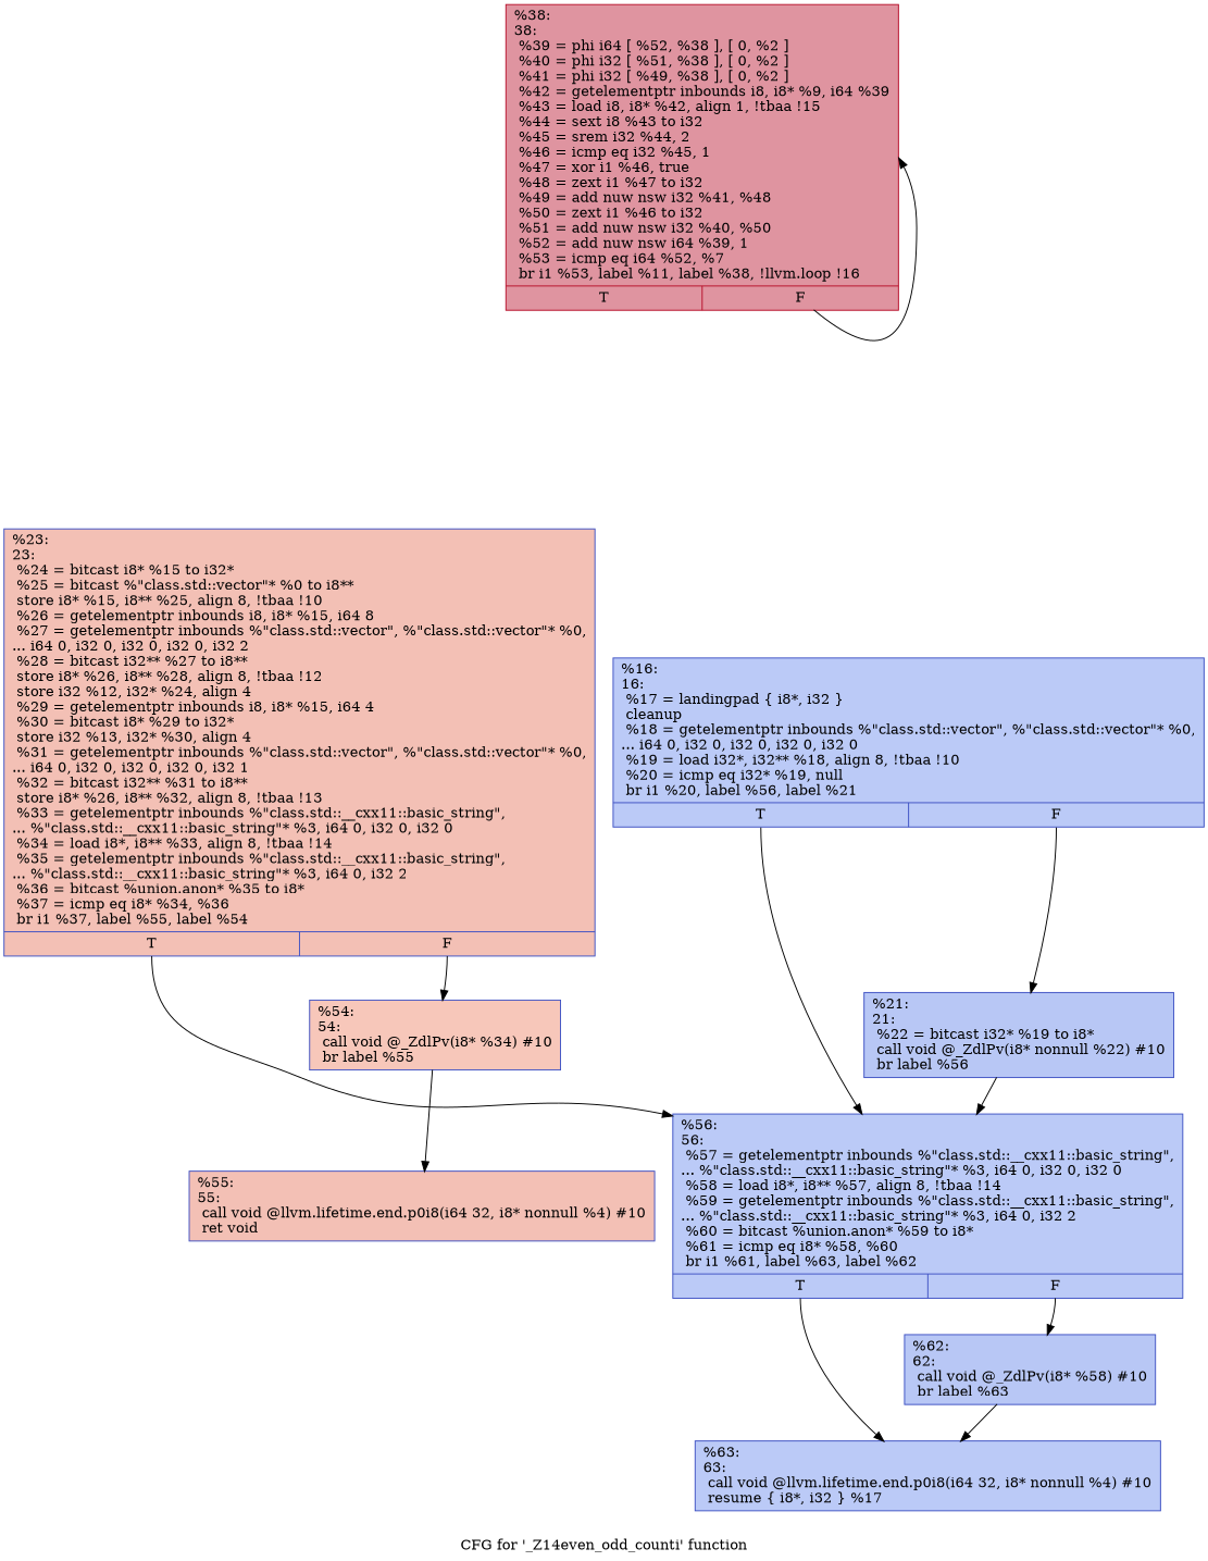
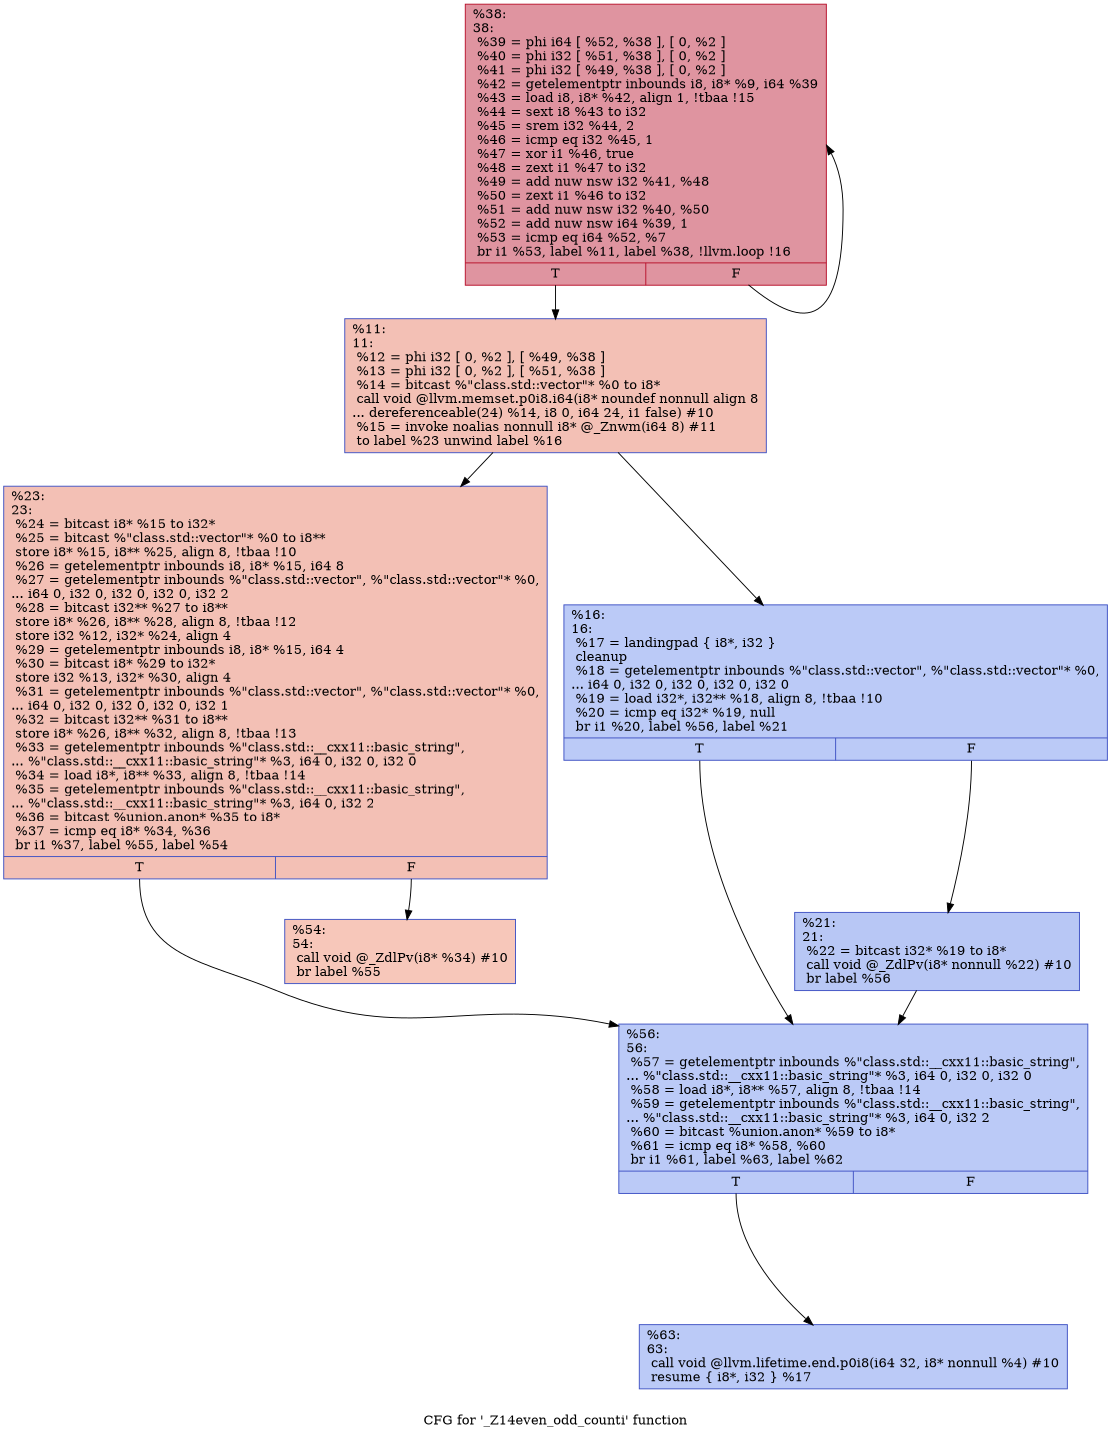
  digraph {
    label="CFG for '_Z14even_odd_counti' function"
    node [color="#3d50c3ff" fillcolor="#e5705870" shape=record style=filled]
+   n1 [label="{%11:\l11:                                               \l  %12 = phi i32 [ 0, %2 ], [ %49, %38 ]\l  %13 = phi i32 [ 0, %2 ], [ %51, %38 ]\l  %14 = bitcast %\"class.std::vector\"* %0 to i8*\l  call void @llvm.memset.p0i8.i64(i8* noundef nonnull align 8\l... dereferenceable(24) %14, i8 0, i64 24, i1 false) #10\l  %15 = invoke noalias nonnull i8* @_Znwm(i64 8) #11\l          to label %23 unwind label %16\l}"]
    n2 [label="{%23:\l23:                                               \l  %24 = bitcast i8* %15 to i32*\l  %25 = bitcast %\"class.std::vector\"* %0 to i8**\l  store i8* %15, i8** %25, align 8, !tbaa !10\l  %26 = getelementptr inbounds i8, i8* %15, i64 8\l  %27 = getelementptr inbounds %\"class.std::vector\", %\"class.std::vector\"* %0,\l... i64 0, i32 0, i32 0, i32 0, i32 2\l  %28 = bitcast i32** %27 to i8**\l  store i8* %26, i8** %28, align 8, !tbaa !12\l  store i32 %12, i32* %24, align 4\l  %29 = getelementptr inbounds i8, i8* %15, i64 4\l  %30 = bitcast i8* %29 to i32*\l  store i32 %13, i32* %30, align 4\l  %31 = getelementptr inbounds %\"class.std::vector\", %\"class.std::vector\"* %0,\l... i64 0, i32 0, i32 0, i32 0, i32 1\l  %32 = bitcast i32** %31 to i8**\l  store i8* %26, i8** %32, align 8, !tbaa !13\l  %33 = getelementptr inbounds %\"class.std::__cxx11::basic_string\",\l... %\"class.std::__cxx11::basic_string\"* %3, i64 0, i32 0, i32 0\l  %34 = load i8*, i8** %33, align 8, !tbaa !14\l  %35 = getelementptr inbounds %\"class.std::__cxx11::basic_string\",\l... %\"class.std::__cxx11::basic_string\"* %3, i64 0, i32 2\l  %36 = bitcast %union.anon* %35 to i8*\l  %37 = icmp eq i8* %34, %36\l  br i1 %37, label %55, label %54\l|{<s0>T|<s1>F}}"]
    n3 [fillcolor="#6687ed70" label="{%16:\l16:                                               \l  %17 = landingpad \{ i8*, i32 \}\l          cleanup\l  %18 = getelementptr inbounds %\"class.std::vector\", %\"class.std::vector\"* %0,\l... i64 0, i32 0, i32 0, i32 0, i32 0\l  %19 = load i32*, i32** %18, align 8, !tbaa !10\l  %20 = icmp eq i32* %19, null\l  br i1 %20, label %56, label %21\l|{<s0>T|<s1>F}}"]
    n4 [color="#b70d28ff" fillcolor="#b70d2870" label="{%38:\l38:                                               \l  %39 = phi i64 [ %52, %38 ], [ 0, %2 ]\l  %40 = phi i32 [ %51, %38 ], [ 0, %2 ]\l  %41 = phi i32 [ %49, %38 ], [ 0, %2 ]\l  %42 = getelementptr inbounds i8, i8* %9, i64 %39\l  %43 = load i8, i8* %42, align 1, !tbaa !15\l  %44 = sext i8 %43 to i32\l  %45 = srem i32 %44, 2\l  %46 = icmp eq i32 %45, 1\l  %47 = xor i1 %46, true\l  %48 = zext i1 %47 to i32\l  %49 = add nuw nsw i32 %41, %48\l  %50 = zext i1 %46 to i32\l  %51 = add nuw nsw i32 %40, %50\l  %52 = add nuw nsw i64 %39, 1\l  %53 = icmp eq i64 %52, %7\l  br i1 %53, label %11, label %38, !llvm.loop !16\l|{<s0>T|<s1>F}}"]
    n5 [fillcolor="#ec7f6370" label="{%54:\l54:                                               \l  call void @_ZdlPv(i8* %34) #10\l  br label %55\l}"]
    n6 [fillcolor="#6687ed70" label="{%56:\l56:                                               \l  %57 = getelementptr inbounds %\"class.std::__cxx11::basic_string\",\l... %\"class.std::__cxx11::basic_string\"* %3, i64 0, i32 0, i32 0\l  %58 = load i8*, i8** %57, align 8, !tbaa !14\l  %59 = getelementptr inbounds %\"class.std::__cxx11::basic_string\",\l... %\"class.std::__cxx11::basic_string\"* %3, i64 0, i32 2\l  %60 = bitcast %union.anon* %59 to i8*\l  %61 = icmp eq i8* %58, %60\l  br i1 %61, label %63, label %62\l|{<s0>T|<s1>F}}"]
    n7 [fillcolor="#5f7fe870" label="{%21:\l21:                                               \l  %22 = bitcast i32* %19 to i8*\l  call void @_ZdlPv(i8* nonnull %22) #10\l  br label %56\l}"]
-   n8 [label="{%55:\l55:                                               \l  call void @llvm.lifetime.end.p0i8(i64 32, i8* nonnull %4) #10\l  ret void\l}"]
    n9 [fillcolor="#6687ed70" label="{%63:\l63:                                               \l  call void @llvm.lifetime.end.p0i8(i64 32, i8* nonnull %4) #10\l  resume \{ i8*, i32 \} %17\l}"]
-   n10 [fillcolor="#5f7fe870" label="{%62:\l62:                                               \l  call void @_ZdlPv(i8* %58) #10\l  br label %63\l}"]
+   n1 -> n2
+   n1 -> n3
    n2 -> n5 [tailport=s1]
    n2 -> n6 [tailport=s0]
    n3 -> n6 [tailport=s0]
    n3 -> n7 [tailport=s1]
+   n4 -> n1 [tailport=s0]
    n4 -> n4 [tailport=s1]
-   n5 -> n8
    n6 -> n9 [tailport=s0]
-   n6 -> n10 [tailport=s1]
    n7 -> n6
-   n10 -> n9
  }
